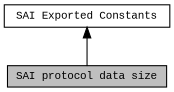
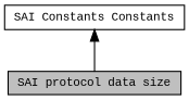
  digraph {
    rankdir=TB
    fontname="Liberation Mono"
    node [color=black fontname="Liberation Mono" fontsize=10 shape=record style=filled]
    n1 [fillcolor=grey75 fontcolor=black height=0.2 label="SAI protocol data size" width=0.4]
-   n2 [fillcolor=white height=0.2 label="SAI Exported Constants" width=0.4]
+   n2 [fillcolor=white height=0.2 label="SAI Constants Constants" width=0.4]
    n2 -> n1 [dir=back fontname="Liberation Mono" fontsize=10 labelfontname=Helvetica labelfontsize=10 shape=plaintext style=solid]
  }
